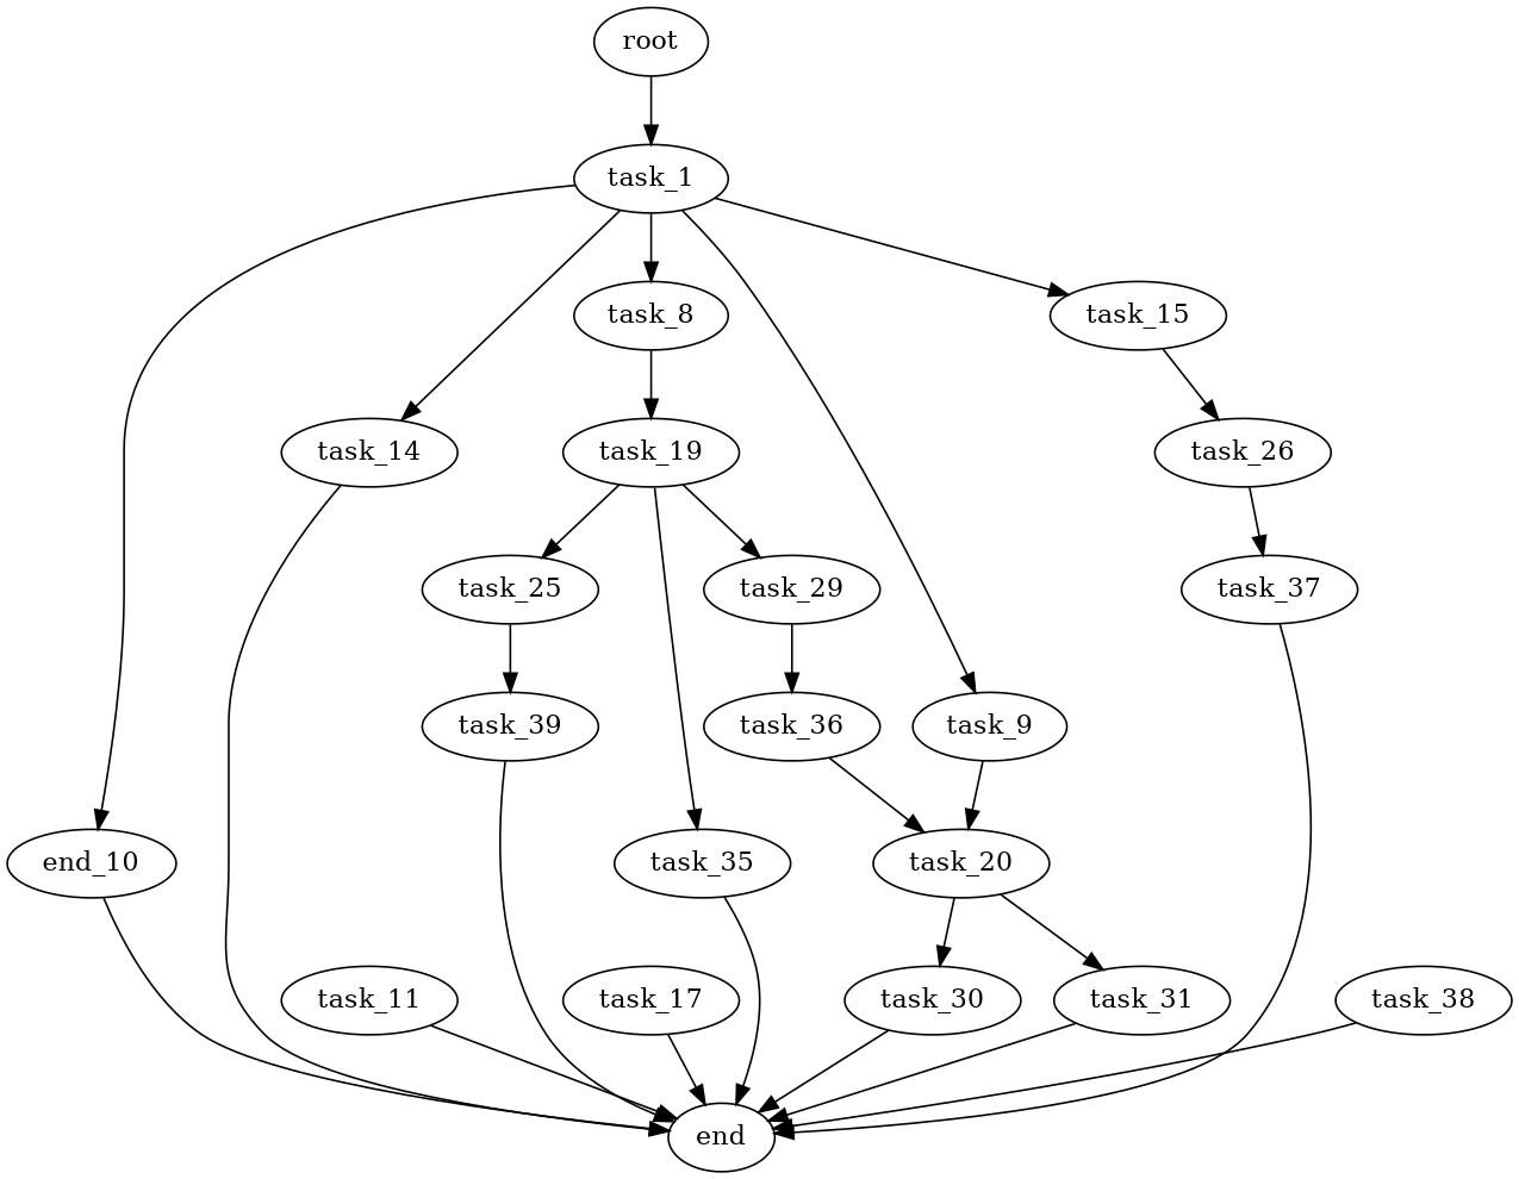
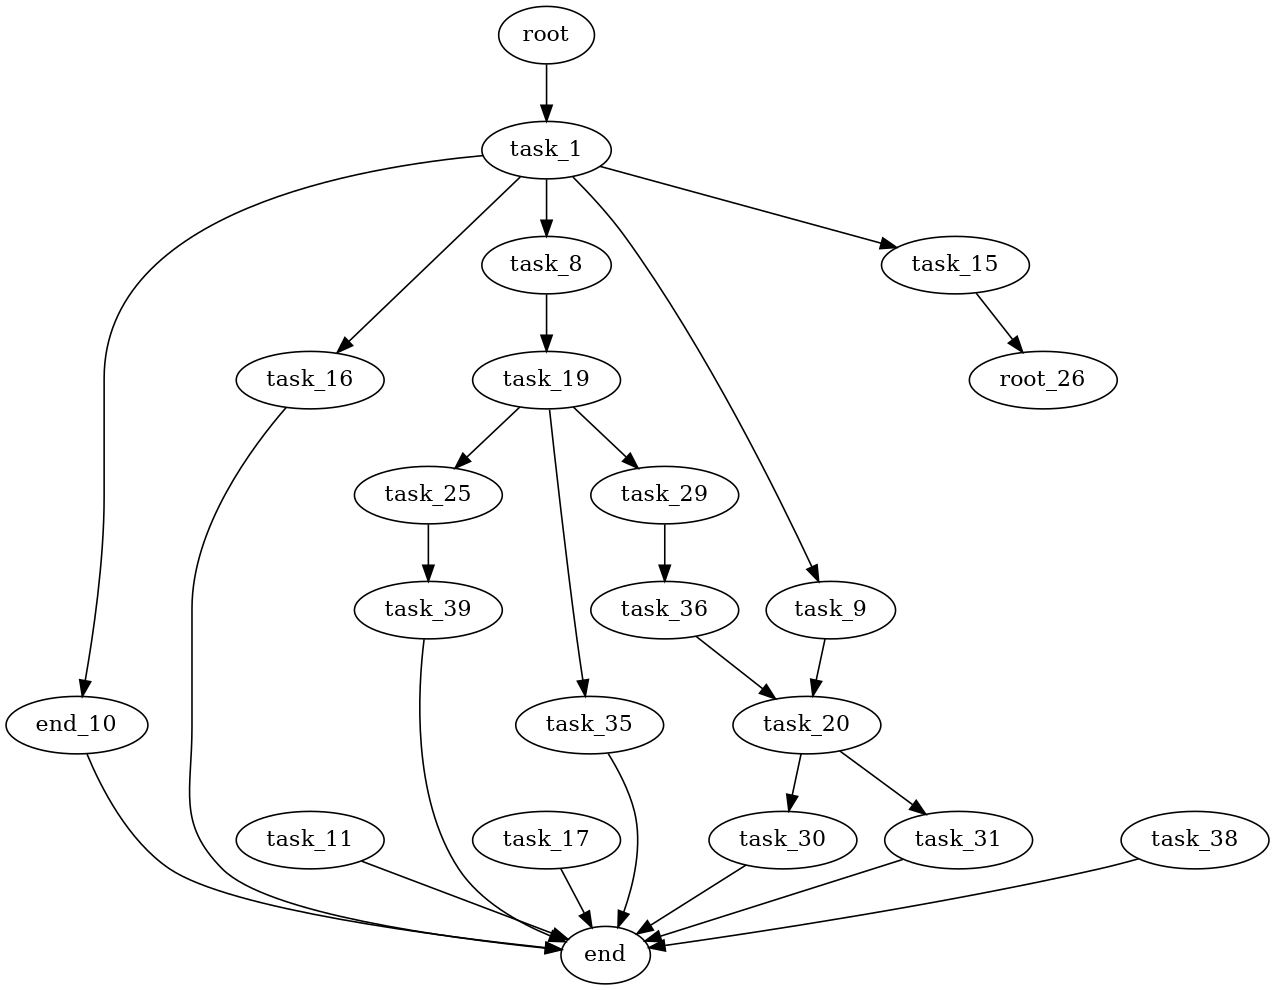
  digraph {
    root
    task_1
    task_8
    task_9
    n5 [label=end_10]
    task_15
-   task_16 [label=task_14]
+   task_16
    task_19
    task_20
    end
    task_11
-   task_26
+   task_26 [label=root_26]
    task_25
    task_29
    task_35
    task_17
    task_30
    task_31
-   task_37
    task_39
    task_36
    task_38
    root -> task_1
    task_1 -> task_8
    task_1 -> task_9
    task_1 -> n5
    task_1 -> task_15
    task_1 -> task_16
    task_8 -> task_19
    task_9 -> task_20
    n5 -> end
    task_15 -> task_26
    task_16 -> end
    task_19 -> task_25
    task_19 -> task_29
    task_19 -> task_35
    task_20 -> task_30
    task_20 -> task_31
    task_11 -> end
-   task_26 -> task_37
    task_25 -> task_39
    task_29 -> task_36
    task_35 -> end
    task_17 -> end
    task_30 -> end
    task_31 -> end
-   task_37 -> end
    task_39 -> end
    task_36 -> task_20
    task_38 -> end
  }
